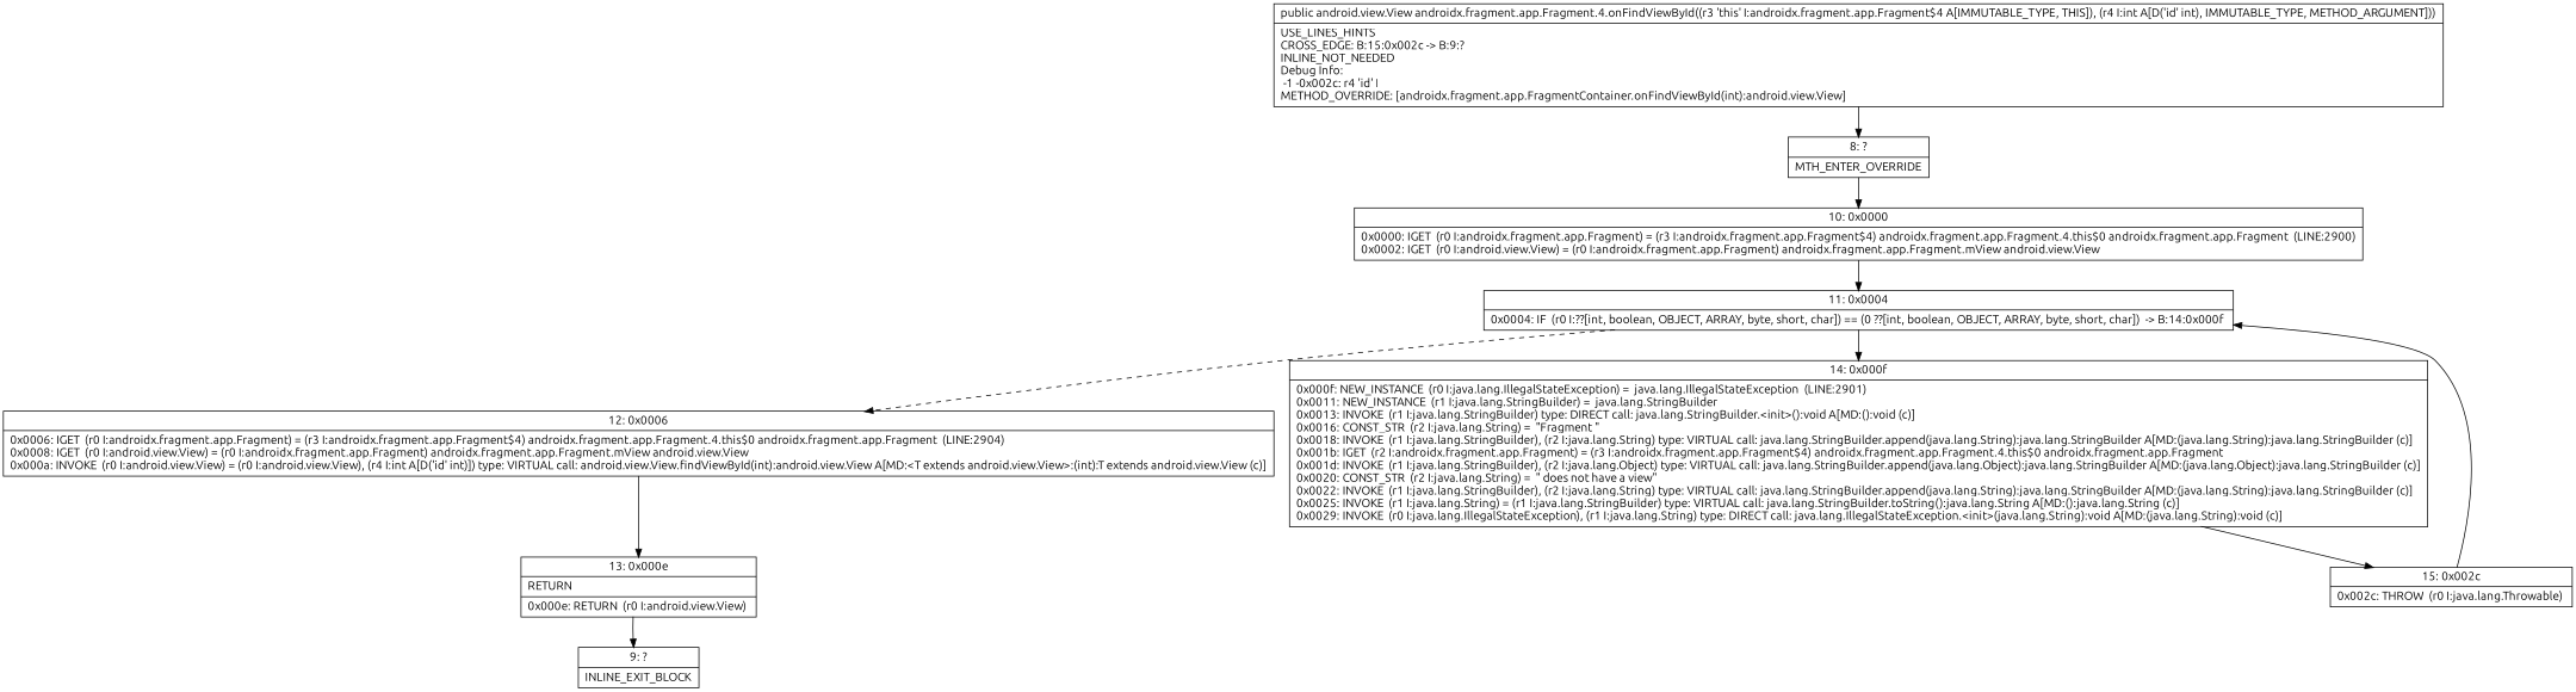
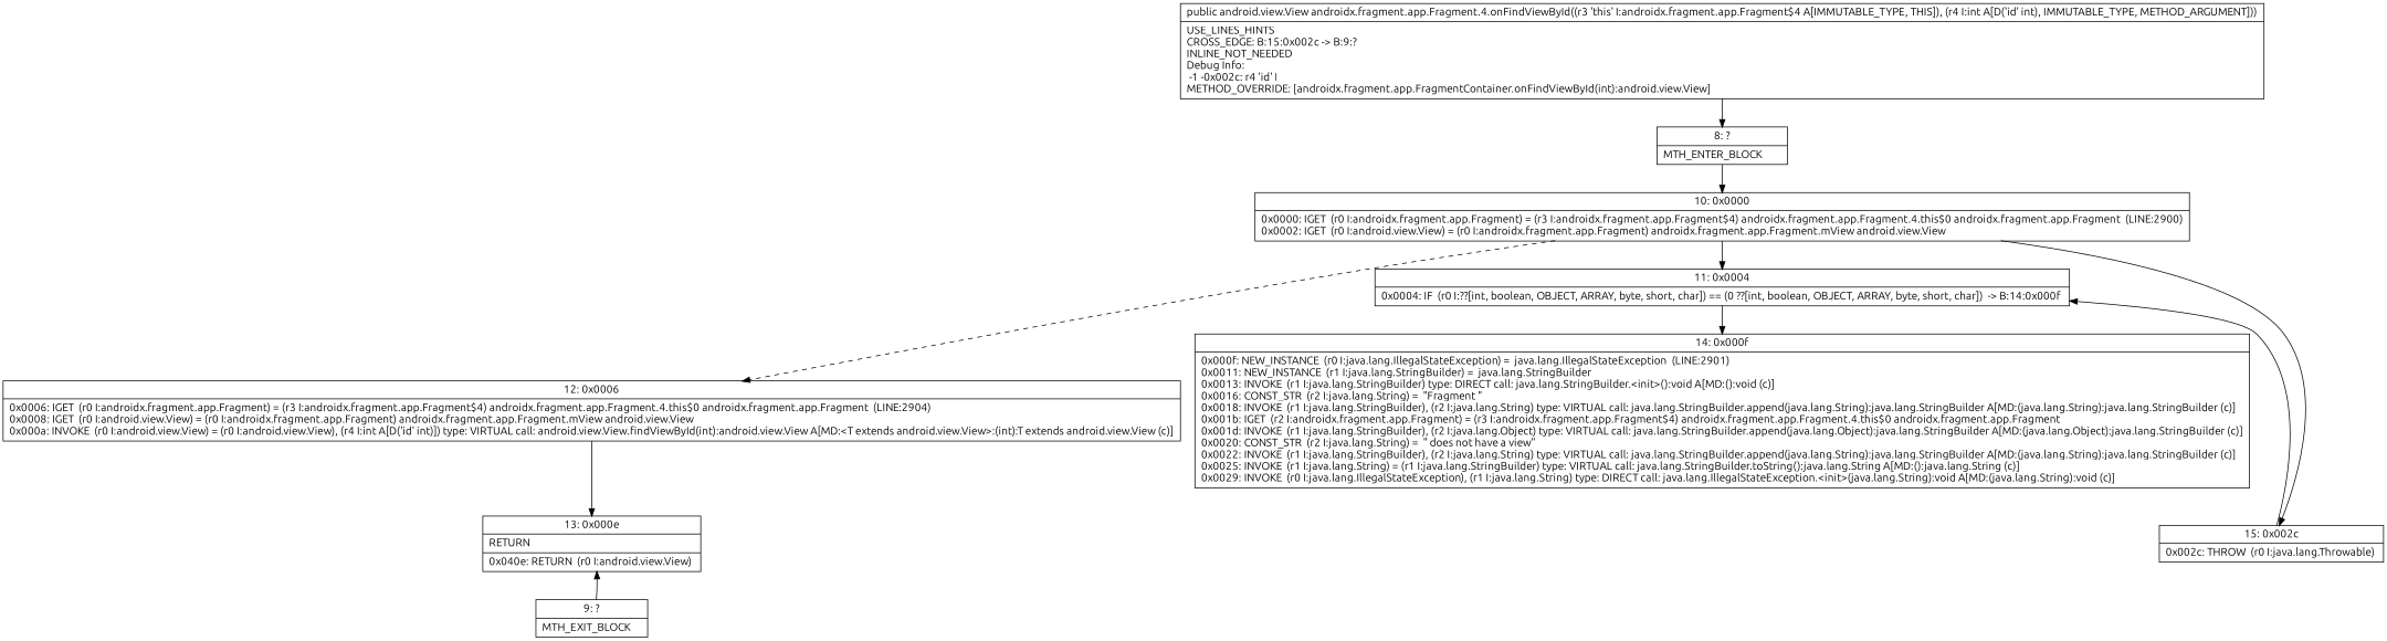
  digraph {
    fontname=Ubuntu
    node [fontname=Ubuntu shape=record]
    edge [fontname=Ubuntu]
-   n1 [label="{8\:\ ?|MTH_ENTER_OVERRIDE\l}"]
+   n1 [label="{8\:\ ?|MTH_ENTER_BLOCK\l}"]
    n2 [label="{10\:\ 0x0000|0x0000: IGET  (r0 I:androidx.fragment.app.Fragment) = (r3 I:androidx.fragment.app.Fragment$4) androidx.fragment.app.Fragment.4.this$0 androidx.fragment.app.Fragment  (LINE:2900)\l0x0002: IGET  (r0 I:android.view.View) = (r0 I:androidx.fragment.app.Fragment) androidx.fragment.app.Fragment.mView android.view.View \l}"]
    n3 [label="{11\:\ 0x0004|0x0004: IF  (r0 I:??[int, boolean, OBJECT, ARRAY, byte, short, char]) == (0 ??[int, boolean, OBJECT, ARRAY, byte, short, char])  \-\> B:14:0x000f \l}"]
    n4 [label="{12\:\ 0x0006|0x0006: IGET  (r0 I:androidx.fragment.app.Fragment) = (r3 I:androidx.fragment.app.Fragment$4) androidx.fragment.app.Fragment.4.this$0 androidx.fragment.app.Fragment  (LINE:2904)\l0x0008: IGET  (r0 I:android.view.View) = (r0 I:androidx.fragment.app.Fragment) androidx.fragment.app.Fragment.mView android.view.View \l0x000a: INVOKE  (r0 I:android.view.View) = (r0 I:android.view.View), (r4 I:int A[D('id' int)]) type: VIRTUAL call: android.view.View.findViewById(int):android.view.View A[MD:\<T extends android.view.View\>:(int):T extends android.view.View (c)]\l}"]
    n5 [label="{14\:\ 0x000f|0x000f: NEW_INSTANCE  (r0 I:java.lang.IllegalStateException) =  java.lang.IllegalStateException  (LINE:2901)\l0x0011: NEW_INSTANCE  (r1 I:java.lang.StringBuilder) =  java.lang.StringBuilder \l0x0013: INVOKE  (r1 I:java.lang.StringBuilder) type: DIRECT call: java.lang.StringBuilder.\<init\>():void A[MD:():void (c)]\l0x0016: CONST_STR  (r2 I:java.lang.String) =  \"Fragment \" \l0x0018: INVOKE  (r1 I:java.lang.StringBuilder), (r2 I:java.lang.String) type: VIRTUAL call: java.lang.StringBuilder.append(java.lang.String):java.lang.StringBuilder A[MD:(java.lang.String):java.lang.StringBuilder (c)]\l0x001b: IGET  (r2 I:androidx.fragment.app.Fragment) = (r3 I:androidx.fragment.app.Fragment$4) androidx.fragment.app.Fragment.4.this$0 androidx.fragment.app.Fragment \l0x001d: INVOKE  (r1 I:java.lang.StringBuilder), (r2 I:java.lang.Object) type: VIRTUAL call: java.lang.StringBuilder.append(java.lang.Object):java.lang.StringBuilder A[MD:(java.lang.Object):java.lang.StringBuilder (c)]\l0x0020: CONST_STR  (r2 I:java.lang.String) =  \" does not have a view\" \l0x0022: INVOKE  (r1 I:java.lang.StringBuilder), (r2 I:java.lang.String) type: VIRTUAL call: java.lang.StringBuilder.append(java.lang.String):java.lang.StringBuilder A[MD:(java.lang.String):java.lang.StringBuilder (c)]\l0x0025: INVOKE  (r1 I:java.lang.String) = (r1 I:java.lang.StringBuilder) type: VIRTUAL call: java.lang.StringBuilder.toString():java.lang.String A[MD:():java.lang.String (c)]\l0x0029: INVOKE  (r0 I:java.lang.IllegalStateException), (r1 I:java.lang.String) type: DIRECT call: java.lang.IllegalStateException.\<init\>(java.lang.String):void A[MD:(java.lang.String):void (c)]\l}"]
-   n6 [label="{13\:\ 0x000e|RETURN\l|0x000e: RETURN  (r0 I:android.view.View) \l}"]
+   n6 [label="{13\:\ 0x000e|RETURN\l|0x040e: RETURN  (r0 I:android.view.View) \l}"]
    n7 [label="{15\:\ 0x002c|0x002c: THROW  (r0 I:java.lang.Throwable) \l}"]
-   n8 [label="{9\:\ ?|INLINE_EXIT_BLOCK\l}"]
+   n8 [label="{9\:\ ?|MTH_EXIT_BLOCK\l}"]
    n9 [label="{public android.view.View androidx.fragment.app.Fragment.4.onFindViewById((r3 'this' I:androidx.fragment.app.Fragment$4 A[IMMUTABLE_TYPE, THIS]), (r4 I:int A[D('id' int), IMMUTABLE_TYPE, METHOD_ARGUMENT]))  | USE_LINES_HINTS\lCROSS_EDGE: B:15:0x002c \-\> B:9:?\lINLINE_NOT_NEEDED\lDebug Info:\l  \-1 \-0x002c: r4 'id' I\lMETHOD_OVERRIDE: [androidx.fragment.app.FragmentContainer.onFindViewById(int):android.view.View]\l}"]
    n1 -> n2
    n2 -> n3
-   n3 -> n4 [style=dashed]
+   n2 -> n4 [style=dashed]
    n3 -> n5
    n4 -> n6
-   n5 -> n7
-   n6 -> n8
+   n2 -> n7
+   n8 -> n6
    n7 -> n3
    n9 -> n1
  }
